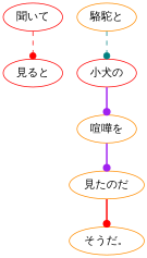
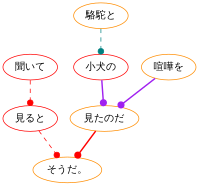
  digraph {
    fontname="Roboto Mono"
    node [color=darkorange fontname="Roboto Mono"]
    edge [arrowhead=dot color=red fontname="Roboto Mono" style=dashed]
    n1 [color=red label="聞いて"]
    n2 [color=red label="見ると"]
    n3 [label="そうだ。"]
    n4 [label="駱駝と"]
    n5 [color=red label="小犬の"]
    n6 [label="喧嘩を"]
    n7 [label="見たのだ"]
    n1 -> n2
+   n2 -> n3
    n4 -> n5 [color=teal]
-   n5 -> n6 [color=purple style=bold]
+   n5 -> n7 [color=purple style=bold]
    n6 -> n7 [color=purple style=bold]
    n7 -> n3 [style=bold]
  }
